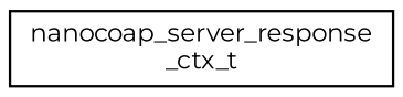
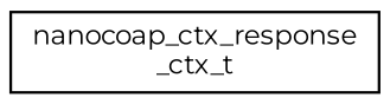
  digraph {
    rankdir=LR
    fontname=Montserrat
-   n1 [color=black fillcolor=white fontname=Montserrat fontsize=10 height=0.2 label="nanocoap_server_response\l_ctx_t" shape=record style=filled width=0.4]
+   n1 [color=black fillcolor=white fontname=Montserrat fontsize=10 height=0.2 label="nanocoap_ctx_response\l_ctx_t" shape=record style=filled width=0.4]
  }
